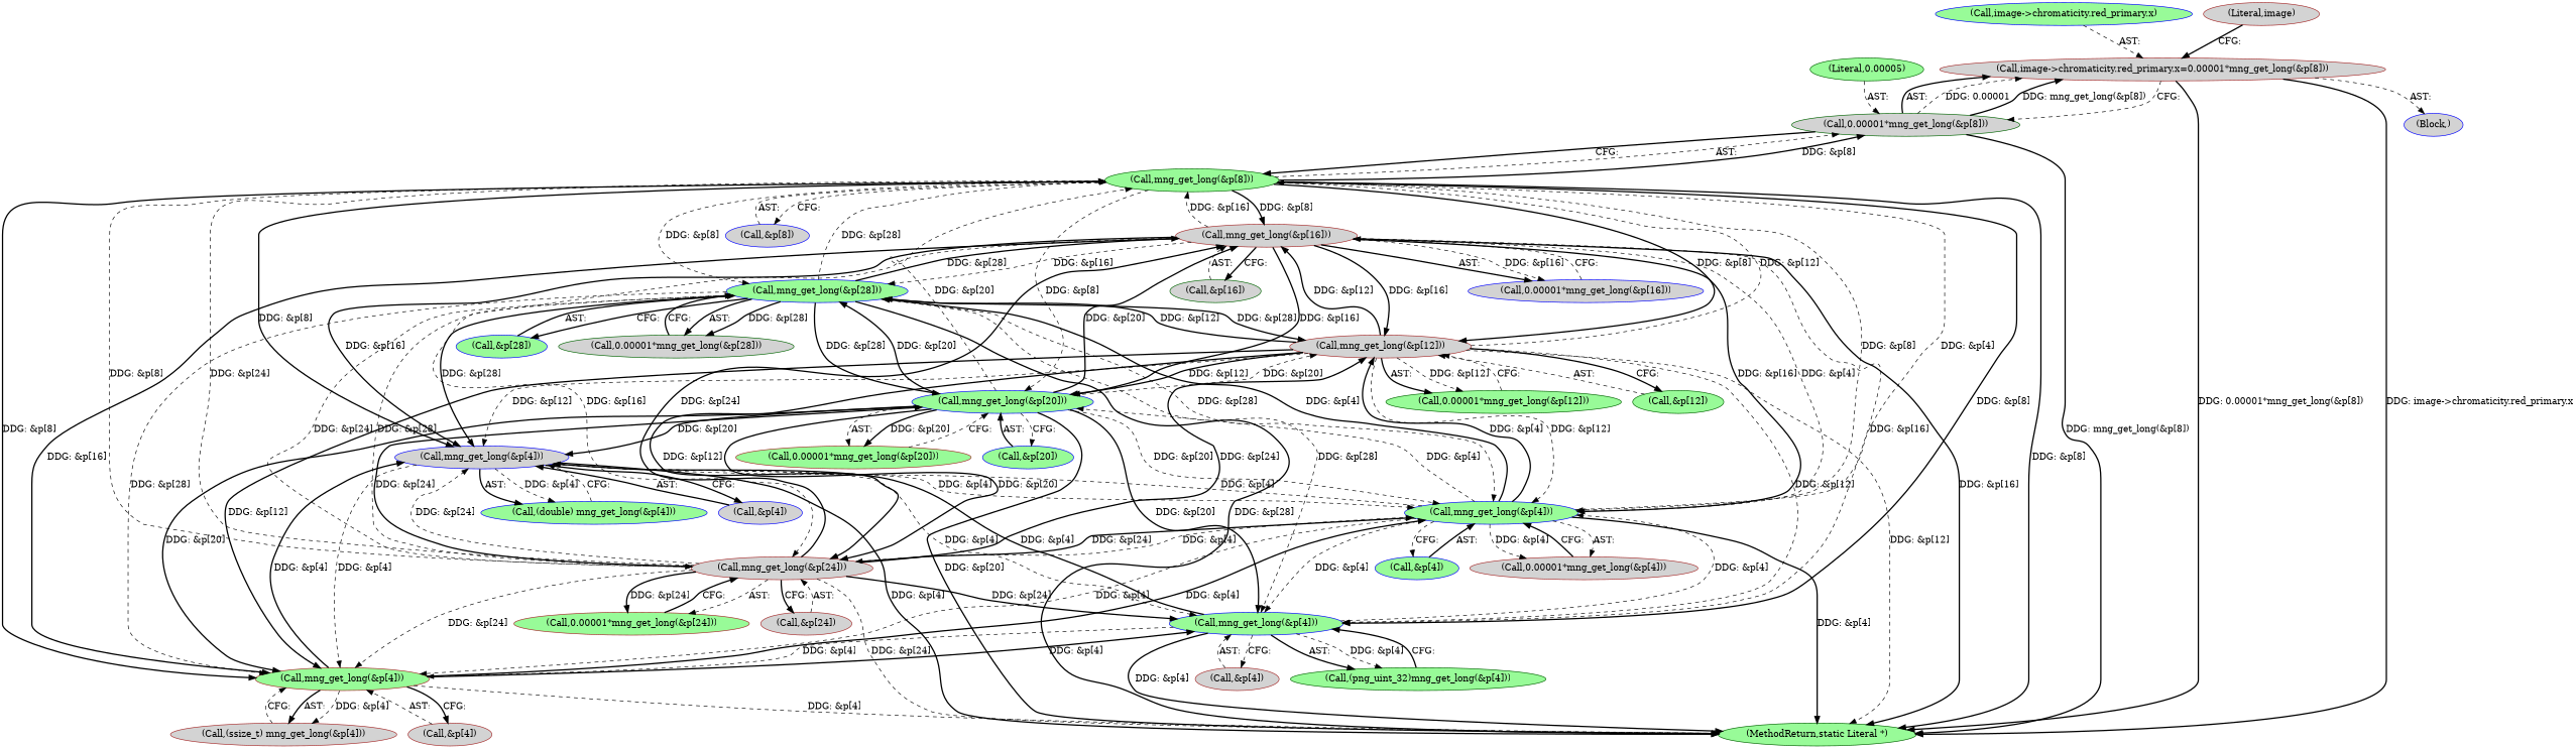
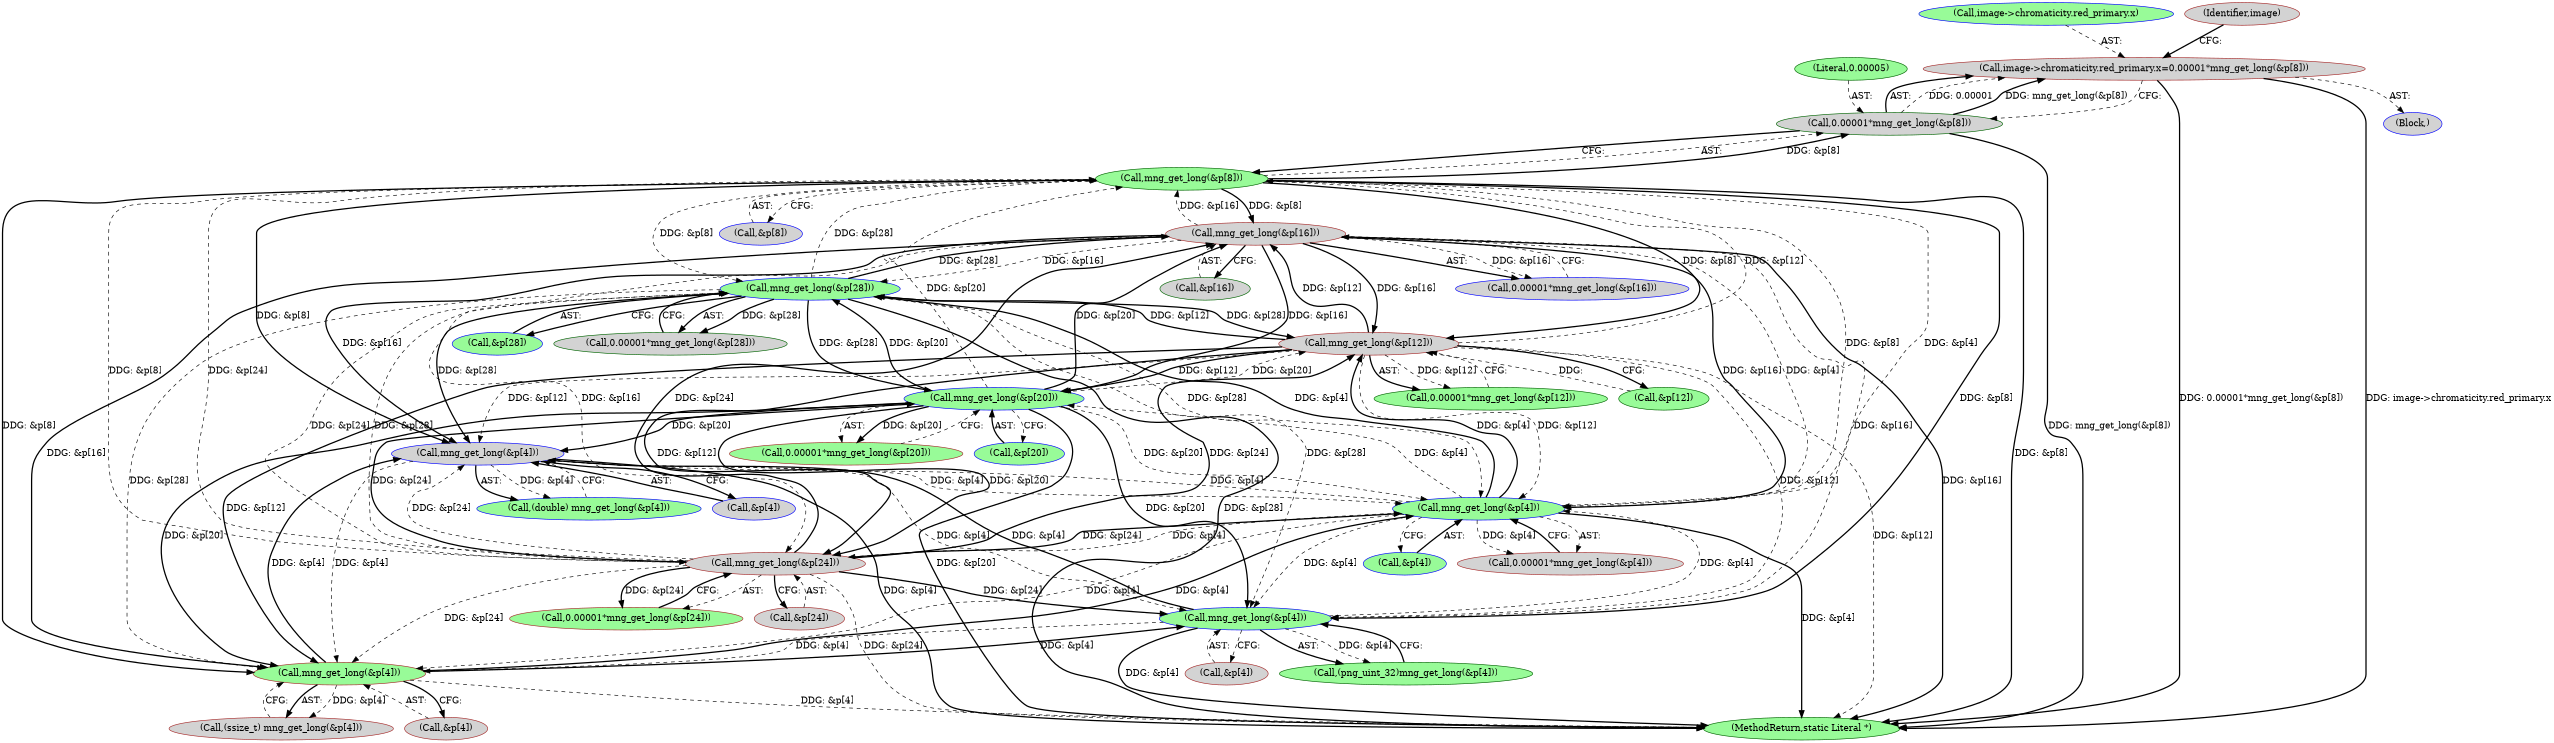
  digraph {
    node [color=blue fillcolor=lightgrey style=filled]
    edge [style=bold]
    n1 [color=brown label="(Call,image->chromaticity.red_primary.x=0.00001*mng_get_long(&p[8]))"]
    n2 [color=darkgreen label="(Call,0.00001*mng_get_long(&p[8]))"]
    n3 [color=darkgreen fillcolor=palegreen label="(MethodReturn,static Literal *)"]
    n4 [label="(Block,)"]
    n5 [color=darkgreen fillcolor=palegreen label="(Call,mng_get_long(&p[8]))"]
    n6 [color=brown label="(Call,mng_get_long(&p[16]))"]
    n7 [fillcolor=palegreen label="(Call,mng_get_long(&p[28]))"]
    n8 [color=brown label="(Call,mng_get_long(&p[12]))"]
    n9 [color=brown label="(Call,mng_get_long(&p[24]))"]
    n10 [fillcolor=palegreen label="(Call,mng_get_long(&p[4]))"]
    n11 [color=brown fillcolor=palegreen label="(Call,mng_get_long(&p[4]))"]
    n12 [fillcolor=palegreen label="(Call,mng_get_long(&p[4]))"]
    n13 [label="(Call,mng_get_long(&p[4]))"]
    n14 [fillcolor=palegreen label="(Call,mng_get_long(&p[20]))"]
    n15 [label="(Call,&p[8])"]
    n16 [label="(Call,0.00001*mng_get_long(&p[16]))"]
    n17 [color=darkgreen label="(Call,&p[16])"]
    n18 [fillcolor=palegreen label="(Call,&p[28])"]
    n19 [color=darkgreen label="(Call,0.00001*mng_get_long(&p[28]))"]
    n20 [color=darkgreen fillcolor=palegreen label="(Call,&p[12])"]
    n21 [color=darkgreen fillcolor=palegreen label="(Call,0.00001*mng_get_long(&p[12]))"]
    n22 [color=brown label="(Call,&p[24])"]
    n23 [color=brown fillcolor=palegreen label="(Call,0.00001*mng_get_long(&p[24]))"]
    n24 [color=brown label="(Call,0.00001*mng_get_long(&p[4]))"]
    n25 [fillcolor=palegreen label="(Call,&p[4])"]
    n26 [color=brown label="(Call,&p[4])"]
    n27 [color=brown label="(Call,(ssize_t) mng_get_long(&p[4]))"]
    n28 [color=darkgreen fillcolor=palegreen label="(Call,(png_uint_32)mng_get_long(&p[4]))"]
    n29 [color=brown label="(Call,&p[4])"]
    n30 [label="(Call,&p[4])"]
    n31 [fillcolor=palegreen label="(Call,(double) mng_get_long(&p[4]))"]
    n32 [color=brown fillcolor=palegreen label="(Call,0.00001*mng_get_long(&p[20]))"]
    n33 [fillcolor=palegreen label="(Call,&p[20])"]
    n34 [fillcolor=palegreen label="(Call,image->chromaticity.red_primary.x)"]
-   n35 [color=brown label="(Literal,image)"]
+   n35 [color=brown label="(Identifier,image)"]
    n36 [color=darkgreen fillcolor=palegreen label="(Literal,0.00005)"]
    n1 -> n2 [label="CFG: " style=dashed]
    n1 -> n3 [label="DDG: 0.00001*mng_get_long(&p[8])"]
    n1 -> n3 [label="DDG: image->chromaticity.red_primary.x"]
    n1 -> n4 [label="AST: " style=dashed]
    n2 -> n1 [label="AST: "]
    n2 -> n1 [label="DDG: 0.00001" style=dashed]
    n2 -> n1 [label="DDG: mng_get_long(&p[8])"]
    n2 -> n3 [label="DDG: mng_get_long(&p[8])"]
    n2 -> n5 [label="CFG: "]
    n5 -> n2 [label="AST: " style=dashed]
    n5 -> n2 [label="DDG: &p[8]"]
    n5 -> n3 [label="DDG: &p[8]"]
    n5 -> n6 [label="DDG: &p[8]"]
    n5 -> n7 [label="DDG: &p[8]" style=dashed]
    n5 -> n8 [label="DDG: &p[8]"]
    n5 -> n9 [label="DDG: &p[8]" style=dashed]
    n5 -> n10 [label="DDG: &p[8]" style=dashed]
    n5 -> n11 [label="DDG: &p[8]"]
    n5 -> n12 [label="DDG: &p[8]"]
    n5 -> n13 [label="DDG: &p[8]"]
-   n5 -> n14 [label="DDG: &p[8]" style=dashed]
    n5 -> n15 [label="CFG: " style=dashed]
    n6 -> n3 [label="DDG: &p[16]"]
    n6 -> n5 [label="DDG: &p[16]" style=dashed]
    n6 -> n7 [label="DDG: &p[16]" style=dashed]
    n6 -> n8 [label="DDG: &p[16]"]
    n6 -> n9 [label="DDG: &p[16]" style=dashed]
    n6 -> n10 [label="DDG: &p[16]"]
    n6 -> n11 [label="DDG: &p[16]"]
    n6 -> n12 [label="DDG: &p[16]" style=dashed]
    n6 -> n13 [label="DDG: &p[16]"]
    n6 -> n14 [label="DDG: &p[16]"]
    n6 -> n16 [label="AST: "]
    n6 -> n16 [label="DDG: &p[16]" style=dashed]
    n6 -> n17 [label="CFG: "]
    n7 -> n3 [label="DDG: &p[28]"]
    n7 -> n5 [label="DDG: &p[28]" style=dashed]
    n7 -> n6 [label="DDG: &p[28]"]
    n7 -> n8 [label="DDG: &p[28]"]
    n7 -> n9 [label="DDG: &p[28]" style=dashed]
    n7 -> n10 [label="DDG: &p[28]" style=dashed]
    n7 -> n11 [label="DDG: &p[28]" style=dashed]
    n7 -> n12 [label="DDG: &p[28]" style=dashed]
    n7 -> n13 [label="DDG: &p[28]"]
    n7 -> n14 [label="DDG: &p[28]"]
    n7 -> n18 [label="CFG: "]
    n7 -> n19 [label="AST: "]
    n7 -> n19 [label="DDG: &p[28]"]
    n8 -> n3 [label="DDG: &p[12]" style=dashed]
    n8 -> n5 [label="DDG: &p[12]" style=dashed]
    n8 -> n6 [label="DDG: &p[12]"]
    n8 -> n7 [label="DDG: &p[12]"]
    n8 -> n9 [label="DDG: &p[12]"]
    n8 -> n10 [label="DDG: &p[12]" style=dashed]
    n8 -> n11 [label="DDG: &p[12]"]
    n8 -> n12 [label="DDG: &p[12]" style=dashed]
    n8 -> n13 [label="DDG: &p[12]" style=dashed]
    n8 -> n14 [label="DDG: &p[12]"]
    n8 -> n20 [label="CFG: "]
    n8 -> n21 [label="AST: "]
    n8 -> n21 [label="DDG: &p[12]" style=dashed]
    n9 -> n3 [label="DDG: &p[24]" style=dashed]
    n9 -> n5 [label="DDG: &p[24]" style=dashed]
    n9 -> n6 [label="DDG: &p[24]"]
    n9 -> n7 [label="DDG: &p[24]" style=dashed]
    n9 -> n8 [label="DDG: &p[24]"]
    n9 -> n10 [label="DDG: &p[24]"]
    n9 -> n11 [label="DDG: &p[24]" style=dashed]
    n9 -> n12 [label="DDG: &p[24]"]
    n9 -> n13 [label="DDG: &p[24]" style=dashed]
    n9 -> n14 [label="DDG: &p[24]"]
    n9 -> n22 [label="CFG: "]
    n9 -> n23 [label="AST: " style=dashed]
    n9 -> n23 [label="DDG: &p[24]"]
    n10 -> n3 [label="DDG: &p[4]"]
    n10 -> n5 [label="DDG: &p[4]" style=dashed]
    n10 -> n6 [label="DDG: &p[4]" style=dashed]
    n10 -> n7 [label="DDG: &p[4]"]
    n10 -> n8 [label="DDG: &p[4]"]
    n10 -> n9 [label="DDG: &p[4]" style=dashed]
    n10 -> n11 [label="DDG: &p[4]" style=dashed]
    n10 -> n12 [label="DDG: &p[4]" style=dashed]
    n10 -> n13 [label="DDG: &p[4]" style=dashed]
    n10 -> n14 [label="DDG: &p[4]" style=dashed]
    n10 -> n24 [label="AST: " style=dashed]
    n10 -> n24 [label="DDG: &p[4]" style=dashed]
    n10 -> n25 [label="CFG: " style=dashed]
    n11 -> n3 [label="DDG: &p[4]" style=dashed]
    n11 -> n10 [label="DDG: &p[4]"]
    n11 -> n12 [label="DDG: &p[4]"]
    n11 -> n13 [label="DDG: &p[4]"]
    n11 -> n26 [label="CFG: "]
    n11 -> n27 [label="AST: "]
    n11 -> n27 [label="DDG: &p[4]" style=dashed]
    n12 -> n3 [label="DDG: &p[4]"]
    n12 -> n10 [label="DDG: &p[4]" style=dashed]
    n12 -> n11 [label="DDG: &p[4]" style=dashed]
    n12 -> n13 [label="DDG: &p[4]"]
    n12 -> n28 [label="AST: "]
    n12 -> n28 [label="DDG: &p[4]" style=dashed]
    n12 -> n29 [label="CFG: " style=dashed]
    n13 -> n3 [label="DDG: &p[4]"]
    n13 -> n10 [label="DDG: &p[4]" style=dashed]
    n13 -> n11 [label="DDG: &p[4]" style=dashed]
    n13 -> n12 [label="DDG: &p[4]" style=dashed]
    n13 -> n30 [label="CFG: "]
    n13 -> n31 [label="AST: "]
    n13 -> n31 [label="DDG: &p[4]" style=dashed]
    n14 -> n3 [label="DDG: &p[20]"]
    n14 -> n5 [label="DDG: &p[20]" style=dashed]
    n14 -> n6 [label="DDG: &p[20]"]
    n14 -> n7 [label="DDG: &p[20]"]
    n14 -> n8 [label="DDG: &p[20]" style=dashed]
    n14 -> n9 [label="DDG: &p[20]"]
    n14 -> n10 [label="DDG: &p[20]" style=dashed]
    n14 -> n11 [label="DDG: &p[20]"]
    n14 -> n12 [label="DDG: &p[20]"]
    n14 -> n13 [label="DDG: &p[20]"]
    n14 -> n32 [label="AST: " style=dashed]
    n14 -> n32 [label="DDG: &p[20]"]
    n14 -> n33 [label="CFG: " style=dashed]
    n15 -> n5 [label="AST: " style=dashed]
    n16 -> n6 [label="CFG: " style=dashed]
    n17 -> n6 [label="AST: " style=dashed]
    n18 -> n7 [label="AST: "]
    n19 -> n7 [label="CFG: "]
-   n20 -> n8 [label="AST: " style=dashed]
+   n20 -> n8 [label="DDG: " style=dashed]
    n21 -> n8 [label="CFG: " style=dashed]
    n22 -> n9 [label="AST: " style=dashed]
    n23 -> n9 [label="CFG: "]
    n24 -> n10 [label="CFG: "]
    n25 -> n10 [label="AST: "]
    n26 -> n11 [label="AST: " style=dashed]
    n27 -> n11 [label="CFG: " style=dashed]
    n28 -> n12 [label="CFG: "]
    n29 -> n12 [label="AST: " style=dashed]
    n30 -> n13 [label="AST: "]
    n31 -> n13 [label="CFG: " style=dashed]
    n32 -> n14 [label="CFG: " style=dashed]
    n33 -> n14 [label="AST: "]
    n34 -> n1 [label="AST: " style=dashed]
    n35 -> n1 [label="CFG: "]
    n36 -> n2 [label="AST: " style=dashed]
  }
